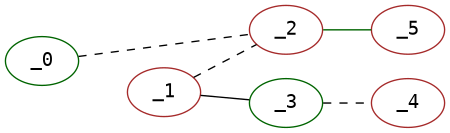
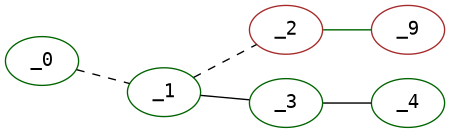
  graph {
    fontname="DejaVu Sans Mono"
    rankdir=LR
    node [color=darkgreen fontname="DejaVu Sans Mono"]
    edge [color=black fontname="DejaVu Sans Mono" style=dashed]
    _0 [x=0.708535 y=0.603434]
-   _1 [color=brown x=1.54607 y=2.39572]
+   _1 [x=1.54607 y=2.39572]
    _2 [color=brown x=2.3 y=0.71]
    _3 [x=1.49054 y=1.50535]
-   _5 [color=brown x=1.85289 y=1.03909]
-   _4 [color=brown x=1.76731 y=1.4065]
-   _0 -- _2
+   _5 [color=brown x=1.85289 y=1.03909 label=_9]
+   _4 [x=1.76731 y=1.4065]
+   _0 -- _1
    _1 -- _2
    _1 -- _3 [style=solid]
    _2 -- _5 [color=darkgreen style=solid]
-   _3 -- _4
+   _3 -- _4 [style=solid]
  }
